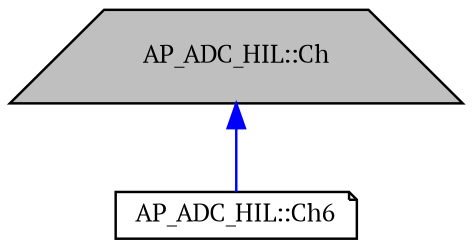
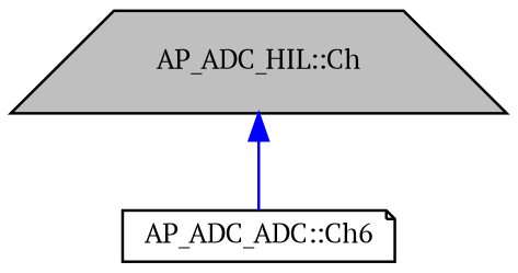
  digraph {
    rankdir=TB
    fontname="PT Serif"
    node [color=black fontname="PT Serif" fontsize=10 style=filled]
    n1 [fillcolor=grey75 fontcolor=black height=0.2 label="AP_ADC_HIL::Ch" shape=trapezium width=0.4]
-   n2 [fillcolor=white height=0.2 label="AP_ADC_HIL::Ch6" shape=note width=0.4]
+   n2 [fillcolor=white height=0.2 label="AP_ADC_ADC::Ch6" shape=note width=0.4]
    n1 -> n2 [color=blue dir=back fontname="PT Serif" fontsize=10 labelfontname=Helvetica labelfontsize=10 style=solid]
  }
